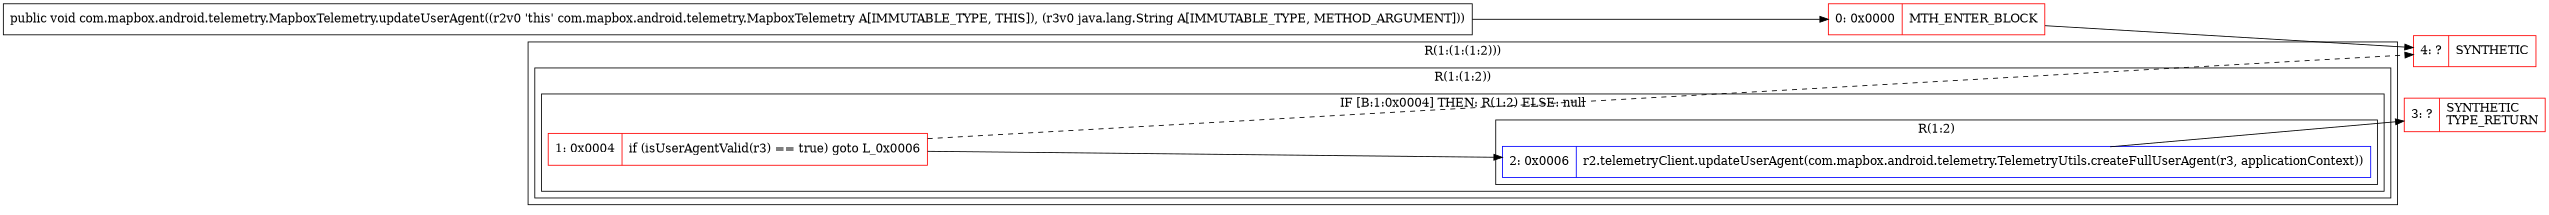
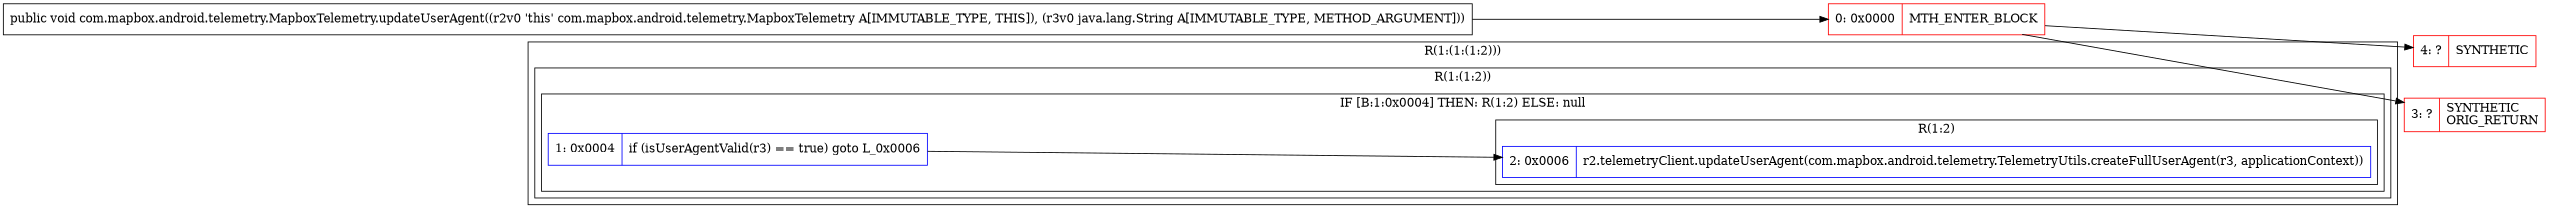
  digraph {
    rankdir=LR
    node [color=red shape=record]
    n1 [color=blue label="{2\:\ 0x0006|r2.telemetryClient.updateUserAgent(com.mapbox.android.telemetry.TelemetryUtils.createFullUserAgent(r3, applicationContext))\l}"]
-   n2 [label="{1\:\ 0x0004|if (isUserAgentValid(r3) == true) goto L_0x0006\l}"]
-   n3 [label="{3\:\ ?|SYNTHETIC\lTYPE_RETURN\l}"]
+   n2 [color=blue label="{1\:\ 0x0004|if (isUserAgentValid(r3) == true) goto L_0x0006\l}"]
+   n3 [label="{3\:\ ?|SYNTHETIC\lORIG_RETURN\l}"]
    n4 [label="{4\:\ ?|SYNTHETIC\l}"]
    n5 [label="{0\:\ 0x0000|MTH_ENTER_BLOCK\l}"]
    n6 [label="{public void com.mapbox.android.telemetry.MapboxTelemetry.updateUserAgent((r2v0 'this' com.mapbox.android.telemetry.MapboxTelemetry A[IMMUTABLE_TYPE, THIS]), (r3v0 java.lang.String A[IMMUTABLE_TYPE, METHOD_ARGUMENT])) }" color=""]
    subgraph cluster_1 {
      label="R(1:(1:(1:2)))"
      subgraph cluster_2 {
        label="R(1:(1:2))"
        subgraph cluster_3 {
          label="IF [B:1:0x0004] THEN: R(1:2) ELSE: null"
          n2
          subgraph cluster_4 {
            label="R(1:2)"
            n1
          }
        }
      }
    }
-   n1 -> n3
+   n5 -> n3
    n2 -> n1
-   n2 -> n4 [style=dashed]
    n5 -> n4
    n6 -> n5
  }
